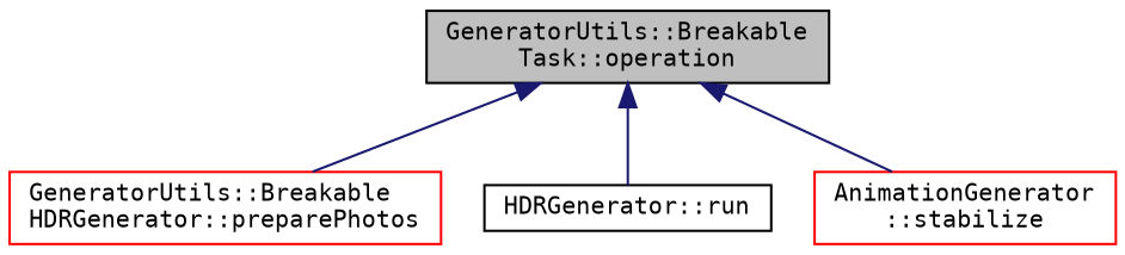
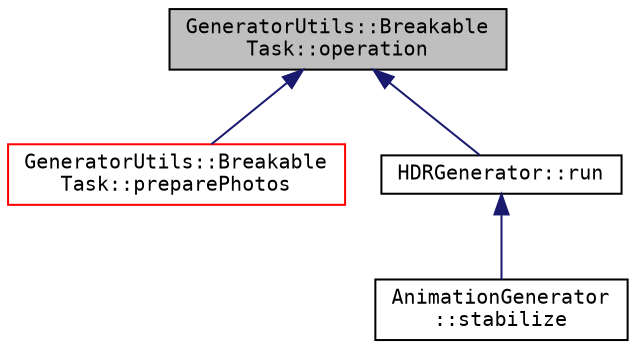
  digraph {
    fontname="DejaVu Sans Mono"
    rankdir=TB
    node [color=black fillcolor=white fontname="DejaVu Sans Mono" fontsize=10 shape=record style=filled]
    edge [color=midnightblue dir=back fontname="DejaVu Sans Mono" fontsize=10 labelfontname=Helvetica labelfontsize=10 style=solid]
    n1 [fillcolor=grey75 fontcolor=black height=0.2 label="GeneratorUtils::Breakable\lTask::operation" width=0.4]
-   n2 [color=red height=0.2 label="GeneratorUtils::Breakable\lHDRGenerator::preparePhotos" width=0.4]
+   n2 [color=red height=0.2 label="GeneratorUtils::Breakable\lTask::preparePhotos" width=0.4]
    n3 [height=0.2 label="HDRGenerator::run" width=0.4]
-   n4 [color=red height=0.2 label="AnimationGenerator\l::stabilize" width=0.4]
+   n4 [height=0.2 label="AnimationGenerator\l::stabilize" width=0.4]
    n1 -> n2
    n1 -> n3
-   n1 -> n4
+   n3 -> n4
  }
